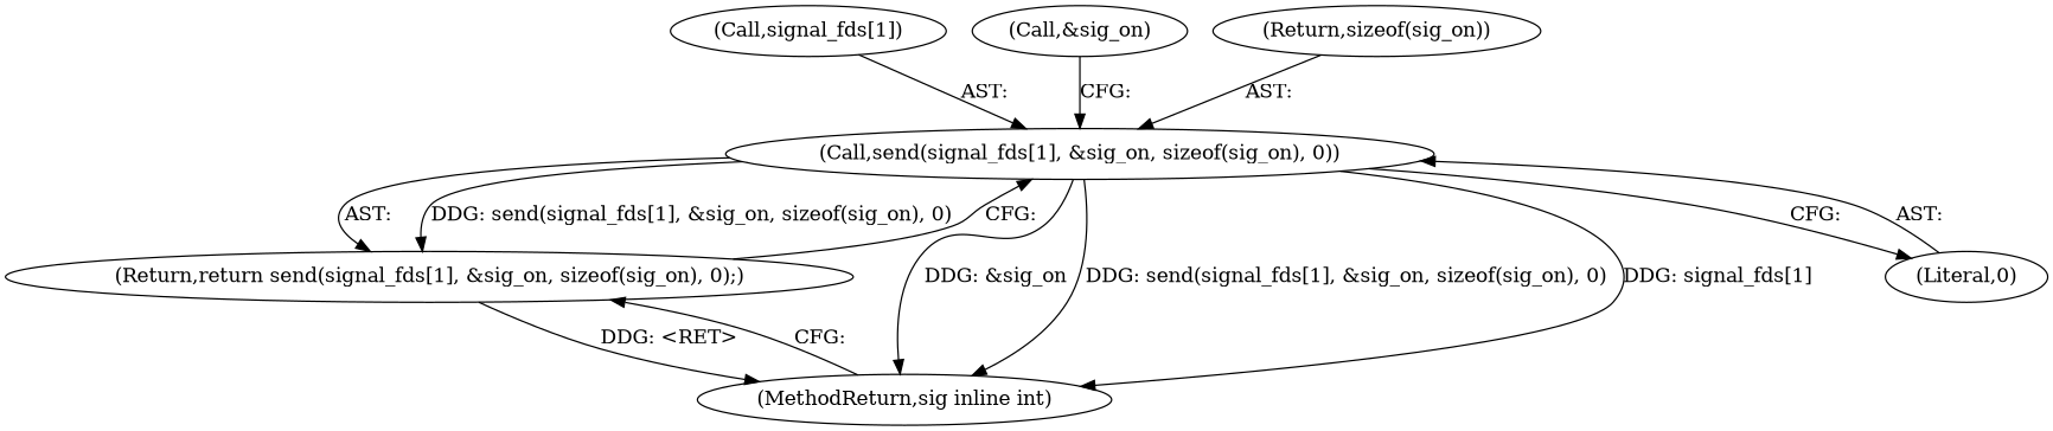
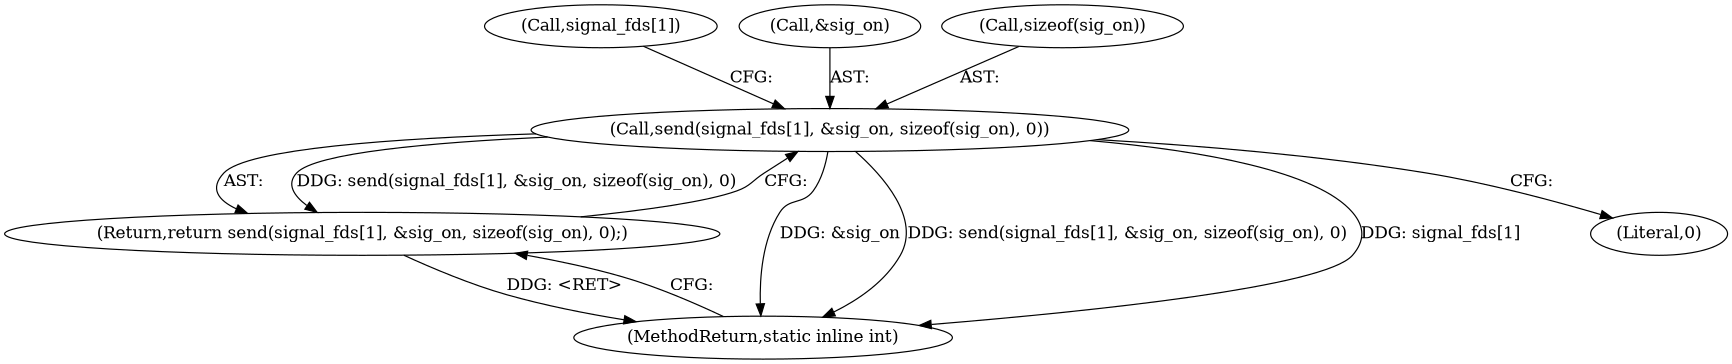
  digraph {
    n1 [label="(Call,send(signal_fds[1], &sig_on, sizeof(sig_on), 0))"]
    n2 [label="(Return,return send(signal_fds[1], &sig_on, sizeof(sig_on), 0);)"]
-   n3 [label="(MethodReturn,sig inline int)"]
+   n3 [label="(MethodReturn,static inline int)"]
    n4 [label="(Literal,0)"]
    n5 [label="(Call,signal_fds[1])"]
    n6 [label="(Call,&sig_on)"]
-   n7 [label="(Return,sizeof(sig_on))"]
+   n7 [label="(Call,sizeof(sig_on))"]
    n1 -> n2 [label="AST: "]
    n1 -> n2 [label="DDG: send(signal_fds[1], &sig_on, sizeof(sig_on), 0)"]
    n1 -> n3 [label="DDG: &sig_on"]
    n1 -> n3 [label="DDG: send(signal_fds[1], &sig_on, sizeof(sig_on), 0)"]
    n1 -> n3 [label="DDG: signal_fds[1]"]
    n1 -> n4 [label="CFG: "]
    n2 -> n1 [label="CFG: "]
    n2 -> n3 [label="DDG: <RET>"]
    n3 -> n2 [label="CFG: "]
-   n4 -> n1 [label="AST: "]
-   n5 -> n1 [label="AST: "]
-   n6 -> n1 [label="CFG: "]
+   n5 -> n1 [label="CFG: "]
+   n6 -> n1 [label="AST: "]
    n7 -> n1 [label="AST: "]
  }
